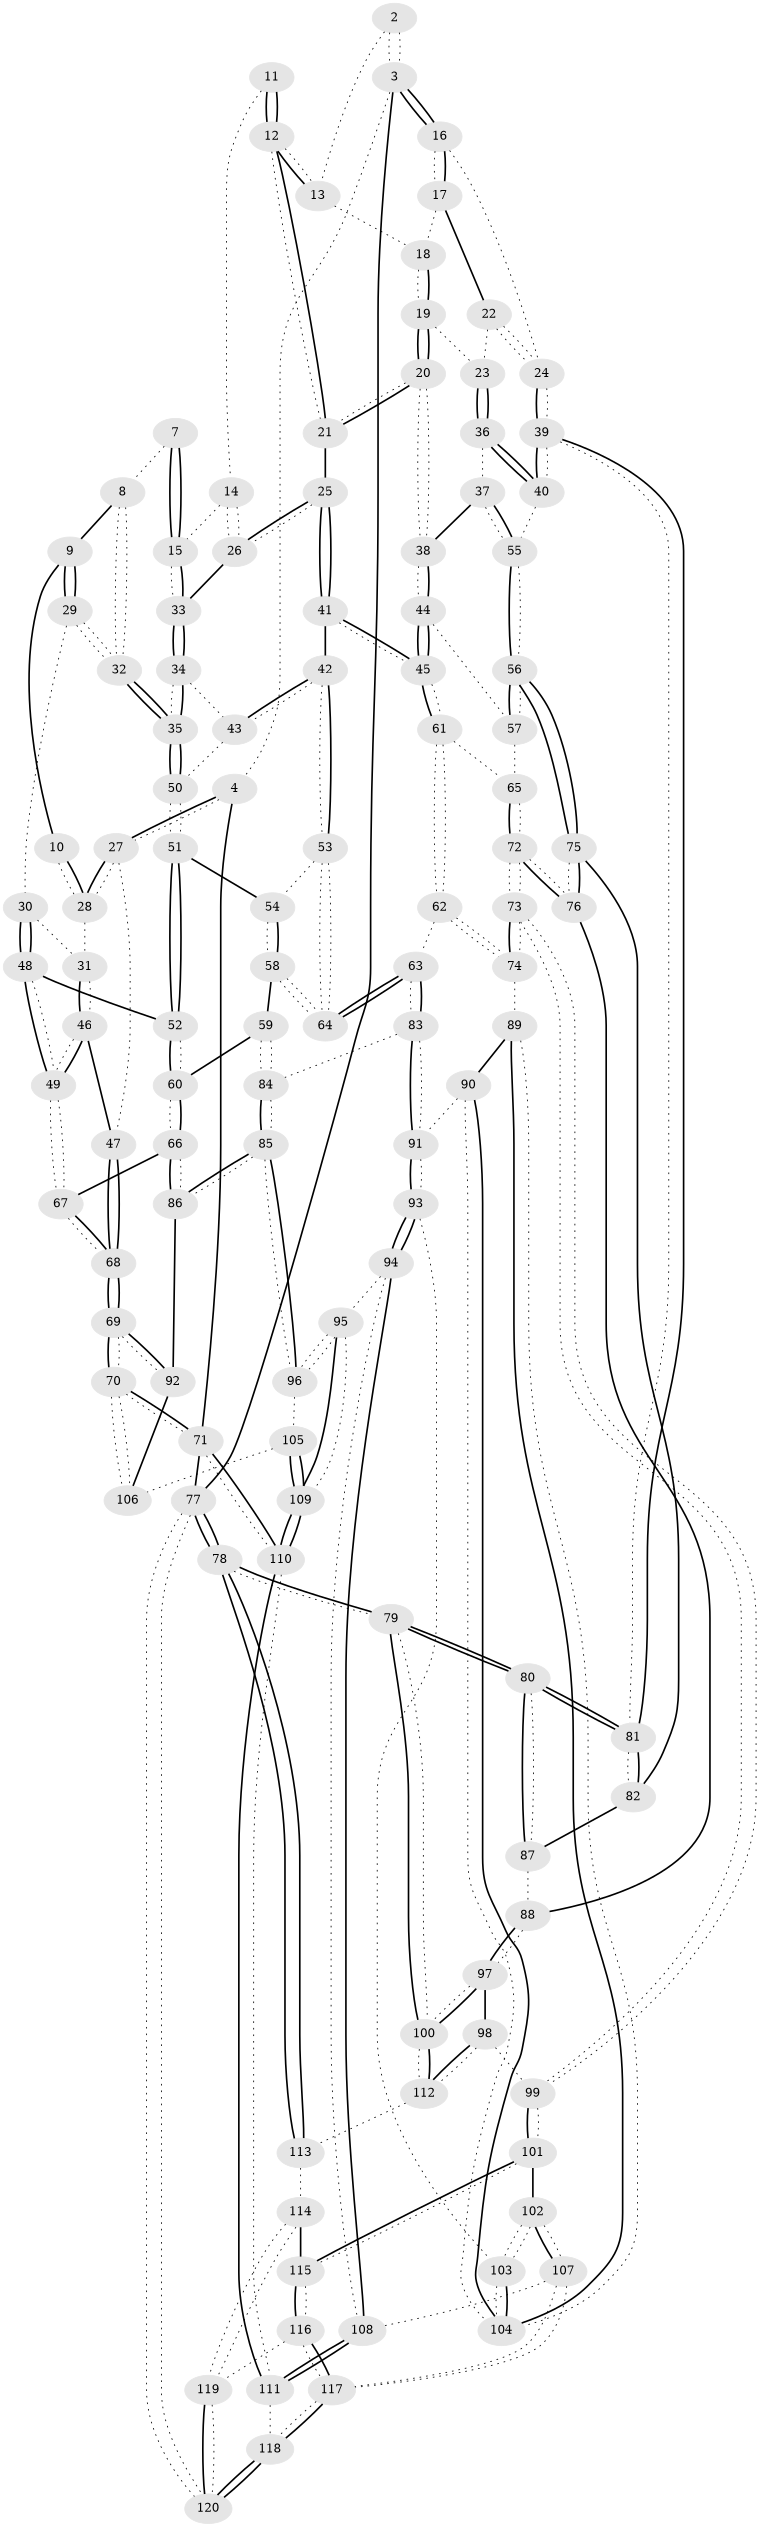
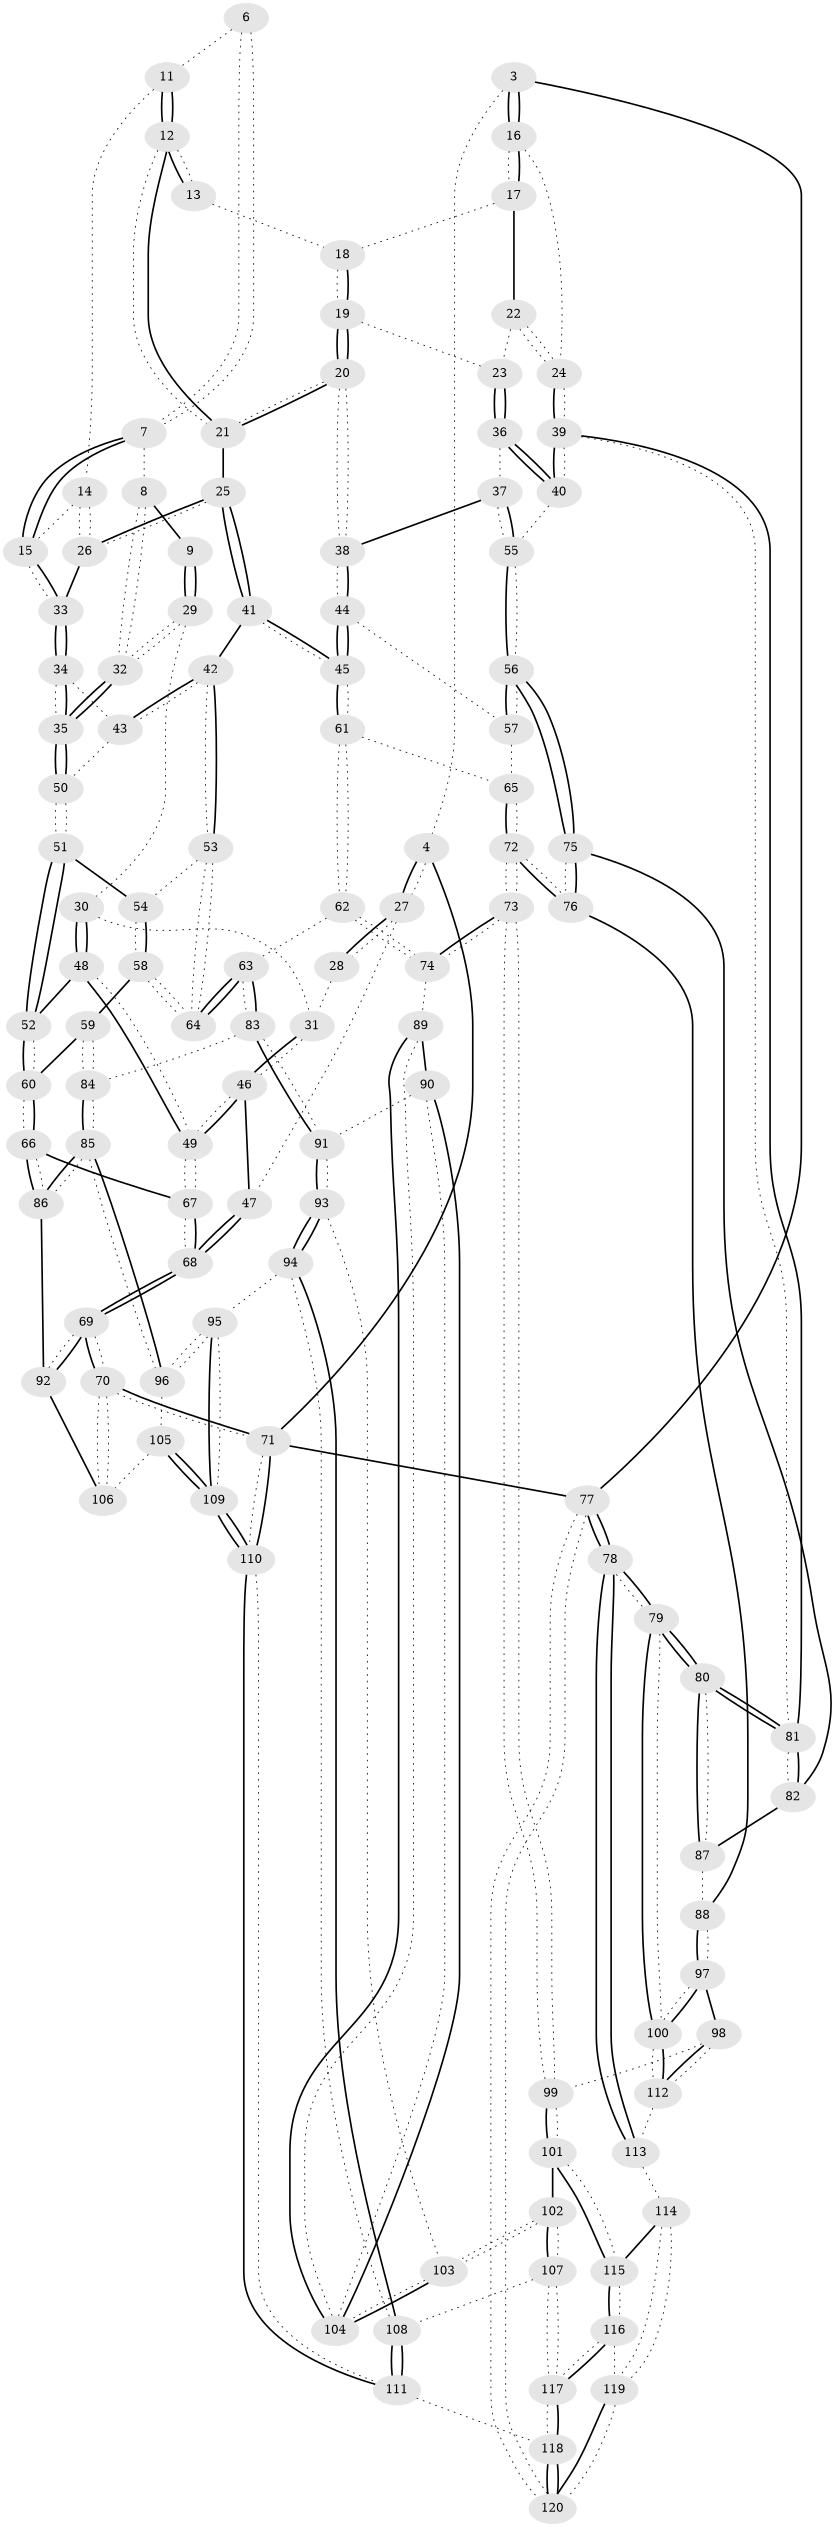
  graph {
    node [color=gray90 style=filled]
    edge [style=dotted]
-   2
    3
    13
+   6
    7
    11
    4
    16
    77
    18
    27
    71
    17
    24
    78
    120
    28
    47
    110
-   10
    8
    15
    12
    14
    9
    32
    33
    29
    35
    30
    31
    21
    26
    25
    19
    34
    22
    39
    23
    20
    38
    36
    44
    41
    37
    40
    81
    42
    45
    68
    46
    48
    49
    52
    50
    43
    51
    55
    56
    57
    82
    53
    61
    54
    64
    65
    62
    67
    69
    60
    58
    66
    59
    75
    76
    72
    84
    85
    86
    63
    74
    83
    89
    91
    73
    92
    70
    106
    111
    99
    88
    101
    90
    104
    87
    97
    79
    113
    80
    100
    114
    112
    93
    96
    105
    98
    94
    103
    95
    108
    109
    102
    115
    107
    116
    117
    118
    119
-   2 -- 3
-   2 -- 3
-   2 -- 13
    3 -- 4
    3 -- 16 [style=bold]
    3 -- 16 [style=bold]
    3 -- 77 [style=bold]
    13 -- 18
+   6 -- 7
+   6 -- 7
+   6 -- 11
    7 -- 8
    7 -- 15 [style=bold]
    7 -- 15 [style=bold]
    11 -- 12 [style=bold]
    11 -- 12 [style=bold]
    11 -- 14
    4 -- 27 [style=bold]
    4 -- 27
    4 -- 71 [style=bold]
    16 -- 17
    16 -- 17 [style=bold]
    16 -- 24
    77 -- 78 [style=bold]
    77 -- 78 [style=bold]
    77 -- 120
    77 -- 120
    18 -- 19
    18 -- 19 [style=bold]
    27 -- 28 [style=bold]
    27 -- 28
    27 -- 47
    71 -- 77 [style=bold]
    71 -- 110
    71 -- 110 [style=bold]
    17 -- 18
    17 -- 22 [style=bold]
    24 -- 39 [style=bold]
    24 -- 39
    78 -- 79
    78 -- 79 [style=bold]
    78 -- 113 [style=bold]
    78 -- 113 [style=bold]
    28 -- 31
    47 -- 68 [style=bold]
    47 -- 68 [style=bold]
    110 -- 111 [style=bold]
    110 -- 111
-   10 -- 28
-   10 -- 28 [style=bold]
    8 -- 9 [style=bold]
    8 -- 32
    8 -- 32
    15 -- 33
    15 -- 33 [style=bold]
    12 -- 13 [style=bold]
    12 -- 13
    12 -- 21
    12 -- 21 [style=bold]
    14 -- 15
    14 -- 26
    14 -- 26
-   9 -- 10 [style=bold]
    9 -- 29 [style=bold]
    9 -- 29 [style=bold]
    32 -- 35 [style=bold]
    32 -- 35 [style=bold]
    33 -- 34 [style=bold]
    33 -- 34 [style=bold]
    29 -- 32
    29 -- 32
    29 -- 30
    35 -- 50 [style=bold]
    35 -- 50 [style=bold]
    30 -- 31
    30 -- 48 [style=bold]
    30 -- 48 [style=bold]
    31 -- 46 [style=bold]
    31 -- 46
    21 -- 25 [style=bold]
    26 -- 33 [style=bold]
    25 -- 26 [style=bold]
    25 -- 26
    25 -- 41 [style=bold]
    25 -- 41 [style=bold]
    19 -- 23
    19 -- 20 [style=bold]
    19 -- 20 [style=bold]
    34 -- 35
    34 -- 35 [style=bold]
    34 -- 43
    22 -- 24
    22 -- 24
    22 -- 23
    39 -- 40 [style=bold]
    39 -- 40
    39 -- 81
    39 -- 81 [style=bold]
    23 -- 36 [style=bold]
    23 -- 36 [style=bold]
    20 -- 21
    20 -- 21 [style=bold]
    20 -- 38
    20 -- 38
    38 -- 44
    38 -- 44 [style=bold]
    36 -- 37
    36 -- 40 [style=bold]
    36 -- 40 [style=bold]
    44 -- 45 [style=bold]
    44 -- 45 [style=bold]
    44 -- 57
    41 -- 42 [style=bold]
    41 -- 45
    41 -- 45 [style=bold]
    37 -- 38 [style=bold]
    37 -- 55
    37 -- 55 [style=bold]
    40 -- 55
    81 -- 82
    81 -- 82 [style=bold]
    42 -- 43 [style=bold]
    42 -- 43
    42 -- 53
    42 -- 53 [style=bold]
    45 -- 61 [style=bold]
    45 -- 61
    68 -- 69 [style=bold]
    68 -- 69 [style=bold]
    46 -- 47 [style=bold]
    46 -- 49
    46 -- 49 [style=bold]
    48 -- 49 [style=bold]
    48 -- 49
    48 -- 52 [style=bold]
    49 -- 67
    49 -- 67
    52 -- 60 [style=bold]
    52 -- 60
    50 -- 51
    50 -- 51
    43 -- 50
    51 -- 52 [style=bold]
    51 -- 52 [style=bold]
    51 -- 54 [style=bold]
    55 -- 56 [style=bold]
    55 -- 56
    56 -- 57 [style=bold]
    56 -- 57
    56 -- 75 [style=bold]
    56 -- 75 [style=bold]
    57 -- 65
    82 -- 87 [style=bold]
    53 -- 54
    53 -- 64
    53 -- 64
    61 -- 65
    61 -- 62
    61 -- 62
    54 -- 58
    54 -- 58 [style=bold]
    65 -- 72 [style=bold]
    65 -- 72
    62 -- 63
    62 -- 74
    62 -- 74
    67 -- 68
    67 -- 68 [style=bold]
    69 -- 92
    69 -- 92 [style=bold]
    69 -- 70 [style=bold]
    69 -- 70
    60 -- 66
    60 -- 66 [style=bold]
    58 -- 64
    58 -- 64
    58 -- 59 [style=bold]
    66 -- 67 [style=bold]
    66 -- 86 [style=bold]
    66 -- 86
    59 -- 60 [style=bold]
    59 -- 84
    59 -- 84
    75 -- 82 [style=bold]
    75 -- 76
    75 -- 76 [style=bold]
    76 -- 88 [style=bold]
    72 -- 76 [style=bold]
    72 -- 76
    72 -- 73
    72 -- 73
    84 -- 85 [style=bold]
    84 -- 85
    85 -- 86 [style=bold]
    85 -- 86
    85 -- 96
    85 -- 96 [style=bold]
    86 -- 92 [style=bold]
    63 -- 64 [style=bold]
    63 -- 64 [style=bold]
    63 -- 83
    63 -- 83 [style=bold]
    74 -- 89
    83 -- 84
    83 -- 91 [style=bold]
    83 -- 91
    89 -- 90 [style=bold]
    89 -- 104 [style=bold]
    89 -- 104
    91 -- 93 [style=bold]
    91 -- 93
    73 -- 74 [style=bold]
    73 -- 74
    73 -- 99
    73 -- 99
    92 -- 106 [style=bold]
    70 -- 71
    70 -- 71 [style=bold]
    70 -- 106
    70 -- 106
    111 -- 118
    99 -- 101 [style=bold]
    99 -- 101
    88 -- 97 [style=bold]
    88 -- 97
    101 -- 102 [style=bold]
    101 -- 115 [style=bold]
    101 -- 115
    90 -- 91
    90 -- 104
    90 -- 104 [style=bold]
    87 -- 88
    97 -- 100
    97 -- 100 [style=bold]
    97 -- 98 [style=bold]
    79 -- 80 [style=bold]
    79 -- 80 [style=bold]
    79 -- 100 [style=bold]
    79 -- 100
    113 -- 114
    80 -- 81 [style=bold]
    80 -- 81 [style=bold]
    80 -- 87 [style=bold]
    80 -- 87
    100 -- 112
    100 -- 112 [style=bold]
    114 -- 115 [style=bold]
    114 -- 119
    114 -- 119
    112 -- 113
    93 -- 94 [style=bold]
    93 -- 94 [style=bold]
    93 -- 103
    96 -- 105
    105 -- 106
    105 -- 109 [style=bold]
    105 -- 109 [style=bold]
    98 -- 99
    98 -- 112 [style=bold]
    98 -- 112
    94 -- 95
    94 -- 108
    94 -- 108 [style=bold]
    103 -- 104
    103 -- 104 [style=bold]
    95 -- 96
    95 -- 96
    95 -- 109 [style=bold]
    95 -- 109
    108 -- 111 [style=bold]
    108 -- 111 [style=bold]
    109 -- 110 [style=bold]
    109 -- 110 [style=bold]
    102 -- 103
    102 -- 103
    102 -- 107 [style=bold]
    102 -- 107
    115 -- 116 [style=bold]
    115 -- 116
    107 -- 108
    107 -- 117
    107 -- 117
    116 -- 117
    116 -- 117 [style=bold]
    116 -- 119
    117 -- 118
    117 -- 118 [style=bold]
    118 -- 120 [style=bold]
    118 -- 120 [style=bold]
    119 -- 120 [style=bold]
    119 -- 120
  }
